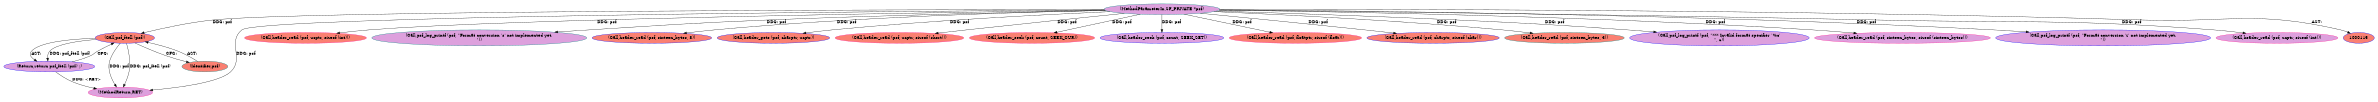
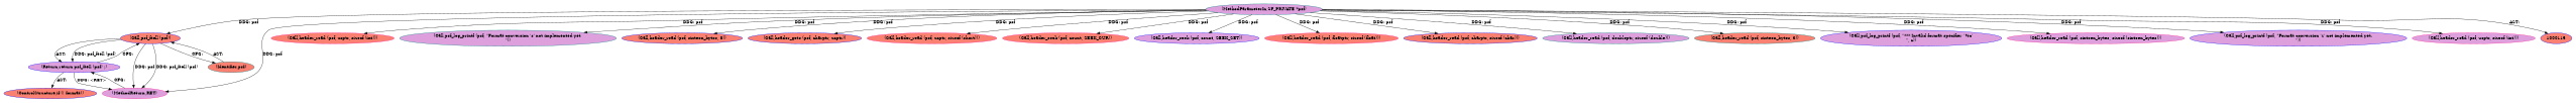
  digraph {
    node [color=blue fillcolor=salmon style=filled]
    n1 [label="(Call,psf_ftell (psf))"]
    n2 [fillcolor=plum label="(Return,return psf_ftell (psf) ;)"]
    n3 [color=deeppink fillcolor=plum label="(MethodReturn,RET)"]
    n4 [color=teal label="(Identifier,psf)"]
+   n5 [label="(ControlStructure,if (! format))"]
    n6 [color=teal fillcolor=plum label="(MethodParameterIn,SF_PRIVATE *psf)"]
    n7 [color=deeppink label="(Call,header_read (psf, ucptr, sizeof (int)))"]
    n8 [color=teal fillcolor=plum label="(Call,psf_log_printf (psf, \"Format conversion 's' not implemented yet.\n\"))"]
    n9 [label="(Call,header_read (psf, sixteen_bytes, 8))"]
    n10 [label="(Call,header_gets (psf, charptr, ucptr))"]
    n11 [color=deeppink label="(Call,header_read (psf, ucptr, sizeof (short)))"]
    n12 [color=deeppink label="(Call,header_seek (psf, count, SEEK_CUR))"]
    n13 [fillcolor=plum label="(Call,header_seek (psf, count, SEEK_SET))"]
    n14 [color=deeppink label="(Call,header_read (psf, floatptr, sizeof (float)))"]
    n15 [label="(Call,header_read (psf, charptr, sizeof (char)))"]
+   n16 [color=teal fillcolor=plum label="(Call,header_read (psf, doubleptr, sizeof (double)))"]
    n17 [color=teal label="(Call,header_read (psf, sixteen_bytes, 3))"]
    n18 [fillcolor=plum label="(Call,psf_log_printf (psf, \"*** Invalid format specifier `%c'\n\", c))"]
    n19 [color=deeppink fillcolor=plum label="(Call,header_read (psf, sixteen_bytes, sizeof (sixteen_bytes)))"]
    n20 [fillcolor=plum label="(Call,psf_log_printf (psf, \"Format conversion 'z' not implemented yet.\n\"))"]
    n21 [color=deeppink fillcolor=plum label="(Call,header_read (psf, ucptr, sizeof (int)))"]
    1000115
    n1 -> n2 [label="AST: "]
    n1 -> n2 [label="DDG: psf_ftell (psf)"]
    n1 -> n3 [label="DDG: psf"]
    n1 -> n3 [label="DDG: psf_ftell (psf)"]
    n1 -> n4 [label="CFG: "]
    n2 -> n1 [label="CFG: "]
    n2 -> n3 [label="DDG: <RET>"]
+   n2 -> n5 [label="AST: "]
+   n3 -> n2 [label="CFG: "]
    n4 -> n1 [label="AST: "]
    n6 -> n1 [label="DDG: psf"]
    n6 -> n3 [label="DDG: psf"]
    n6 -> n7 [label="DDG: psf"]
    n6 -> n8 [label="DDG: psf"]
    n6 -> n9 [label="DDG: psf"]
    n6 -> n10 [label="DDG: psf"]
    n6 -> n11 [label="DDG: psf"]
    n6 -> n12 [label="DDG: psf"]
    n6 -> n13 [label="DDG: psf"]
    n6 -> n14 [label="DDG: psf"]
    n6 -> n15 [label="DDG: psf"]
+   n6 -> n16 [label="DDG: psf"]
    n6 -> n17 [label="DDG: psf"]
    n6 -> n18 [label="DDG: psf"]
    n6 -> n19 [label="DDG: psf"]
    n6 -> n20 [label="DDG: psf"]
    n6 -> n21 [label="DDG: psf"]
    n6 -> 1000115 [label="AST: "]
  }
